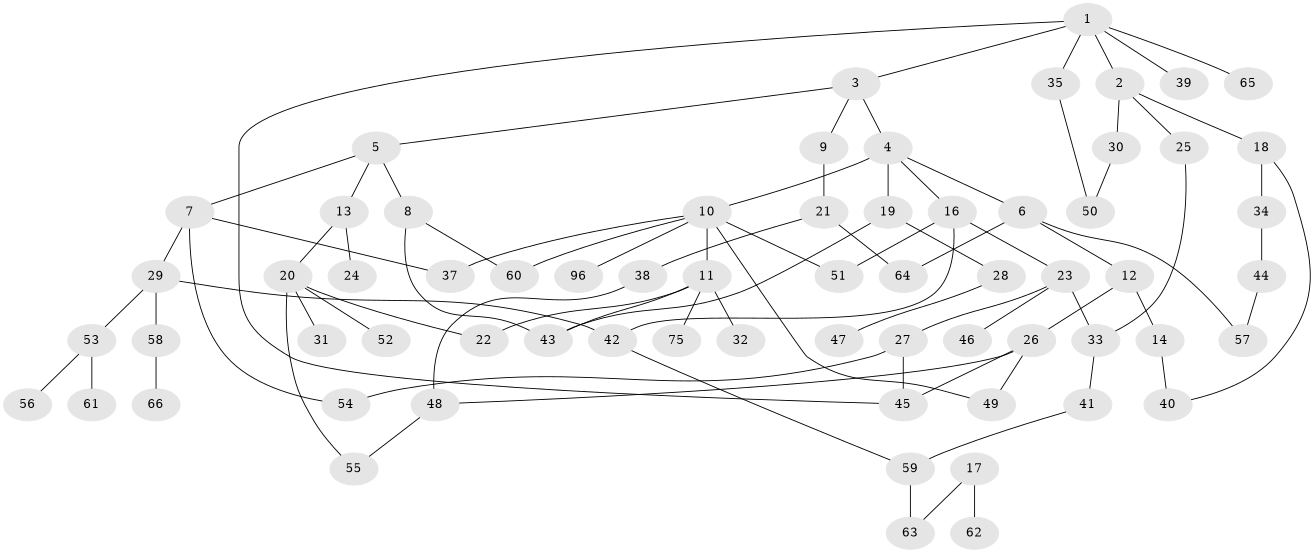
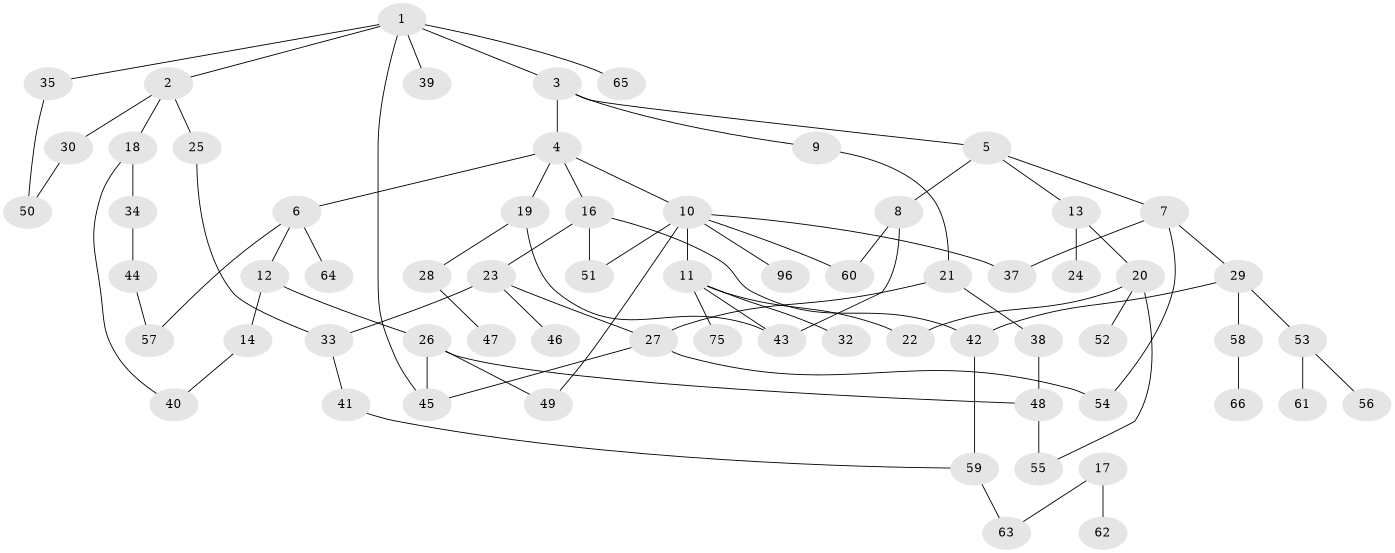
  graph {
    node [color=gray90 style=filled]
    1
    2
    3
    35
    39
    45
    65
    18
    25
    30
    4
    5
    9
    40
    34
    50
    33
    6
    10
    16
    19
    7
    8
    13
    21
    12
    57
    64
    37
    60
    11
    n32 [label=96]
    49
    51
    23
    42
    43
    28
    29
    54
    20
    24
    14
    26
    17
    62
    63
    53
    58
    38
    n51 [label=75]
    22
    32
    48
-   31
    52
    55
    27
    46
    59
    44
    47
    41
    56
    61
    66
    1 -- 2
    1 -- 3
    1 -- 35
    1 -- 39
    1 -- 45
    1 -- 65
    2 -- 18
    2 -- 25
    2 -- 30
    3 -- 4
    3 -- 5
    3 -- 9
    35 -- 50
    18 -- 40
    18 -- 34
    25 -- 33
    30 -- 50
    4 -- 6
    4 -- 10
    4 -- 16
    4 -- 19
    5 -- 7
    5 -- 8
    5 -- 13
    9 -- 21
    34 -- 44
    33 -- 41
    6 -- 12
    6 -- 57
    6 -- 64
    10 -- 37
    10 -- 60
    10 -- 11
    10 -- n32
    10 -- 49
    10 -- 51
    16 -- 51
    16 -- 23
    16 -- 42
    19 -- 43
    19 -- 28
    7 -- 37
    7 -- 29
    7 -- 54
    8 -- 60
    8 -- 43
    13 -- 20
    13 -- 24
-   21 -- 64
+   21 -- 27
    21 -- 38
    12 -- 14
    12 -- 26
    11 -- 43
    11 -- n51
    11 -- 22
    11 -- 32
    23 -- 33
    23 -- 27
    23 -- 46
    42 -- 59
    28 -- 47
    29 -- 42
    29 -- 53
    29 -- 58
    20 -- 22
-   20 -- 31
    20 -- 52
    20 -- 55
    14 -- 40
    26 -- 45
    26 -- 49
    26 -- 48
    17 -- 62
    17 -- 63
    53 -- 56
    53 -- 61
    58 -- 66
    38 -- 48
    48 -- 55
    27 -- 45
    27 -- 54
    59 -- 63
    44 -- 57
    41 -- 59
  }
